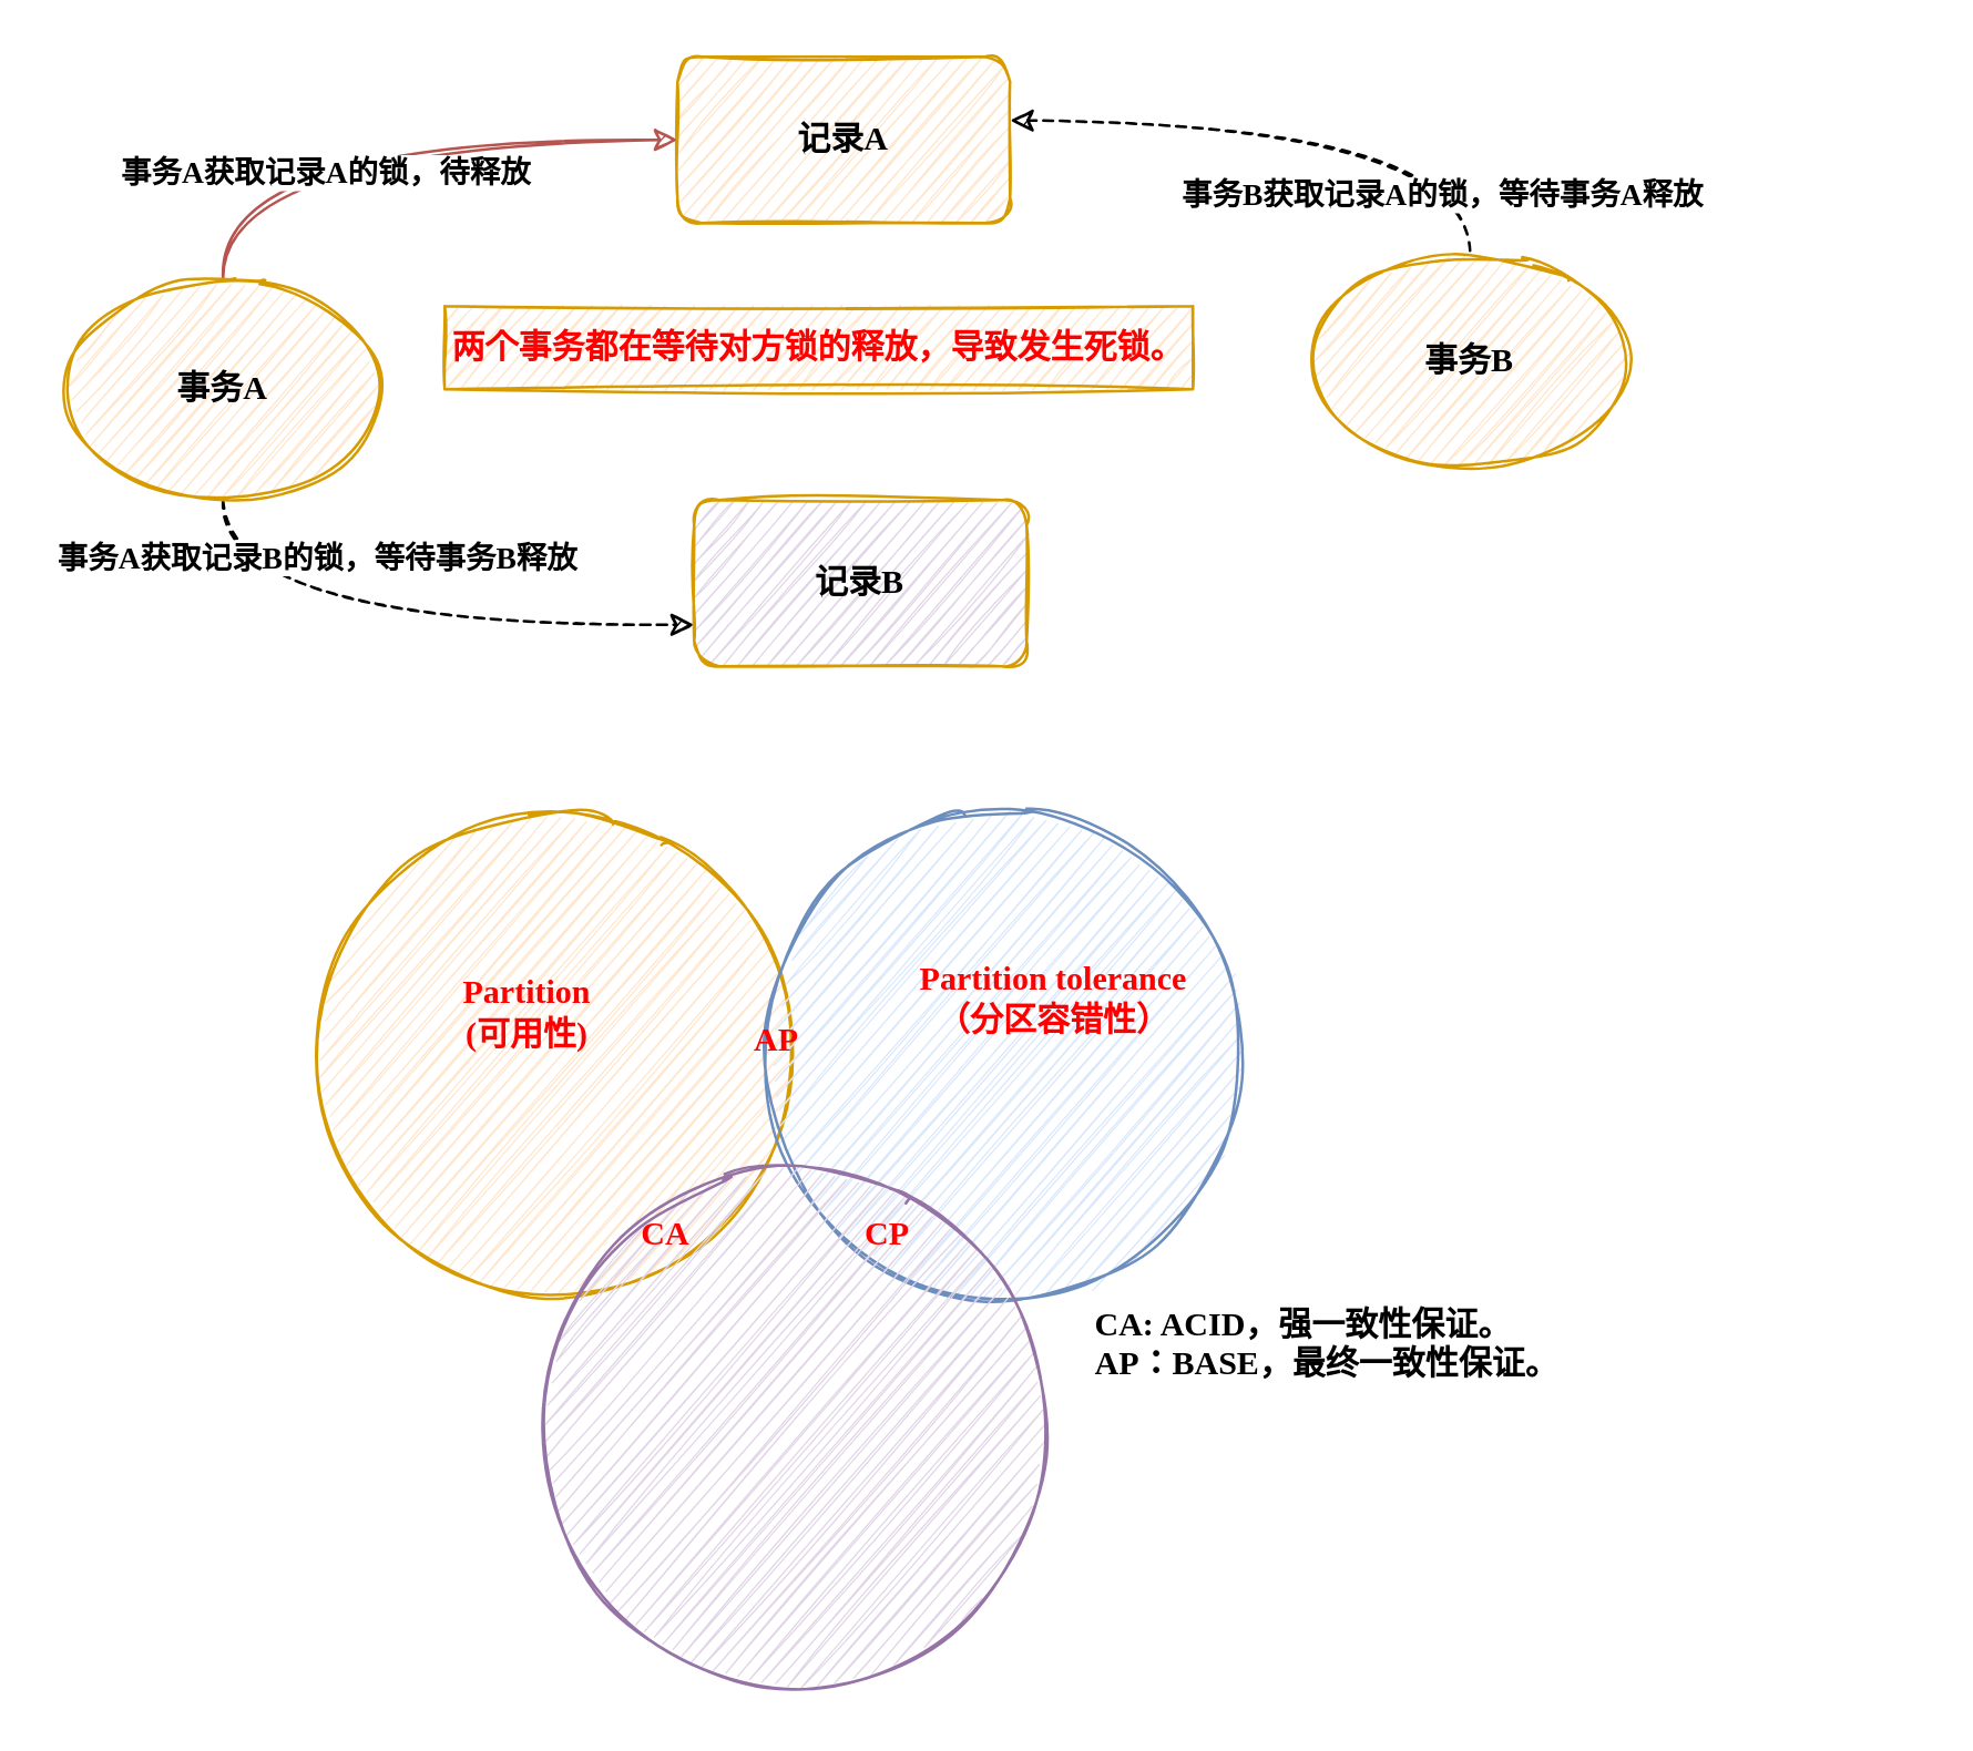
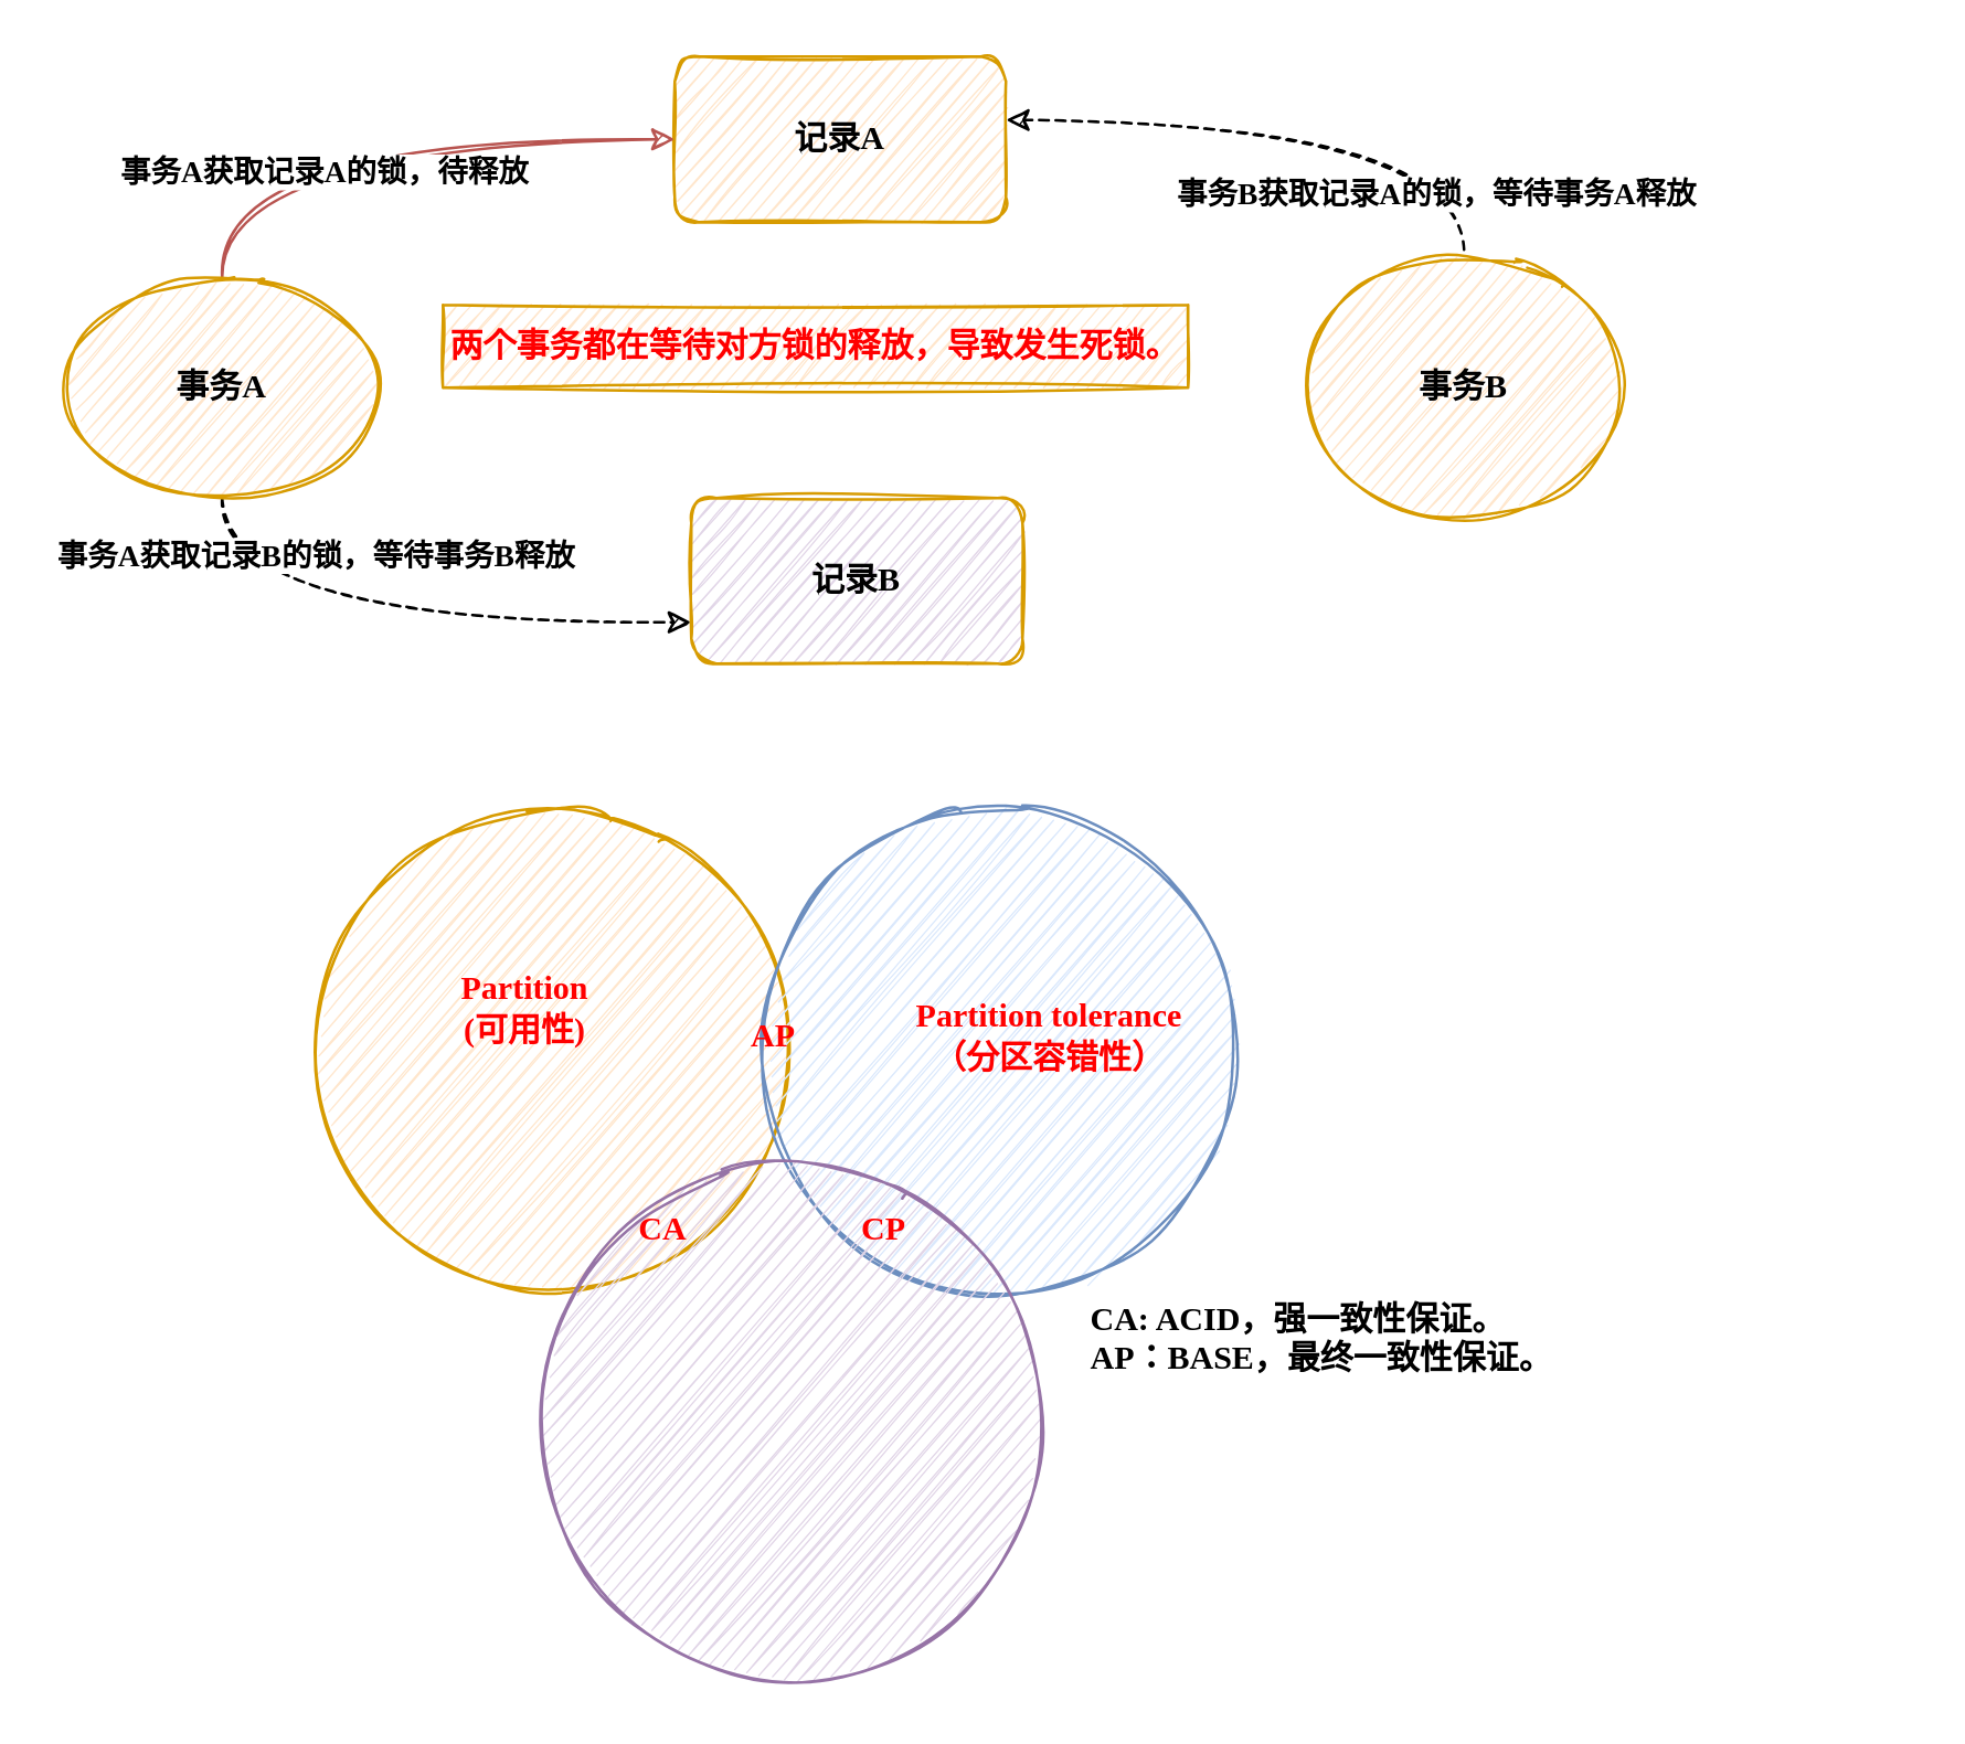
  <mxCell id="0" />
  <mxCell id="1" parent="0" />
  <mxCell id="2" value="记录B" style="rounded=1;whiteSpace=wrap;html=1;fillColor=#e1d5e7;strokeColor=#d79b00;sketch=1;fontStyle=1;fontFamily=Comic Sans MS;" vertex="1" parent="1"><mxGeometry x="250" y="180" width="120" height="60" as="geometry" /></mxCell>
  <mxCell id="3" value="记录A" style="rounded=1;whiteSpace=wrap;html=1;fillColor=#ffe6cc;strokeColor=#d79b00;sketch=1;fontStyle=1;fontFamily=Comic Sans MS;" vertex="1" parent="1"><mxGeometry x="244" y="20" width="120" height="60" as="geometry" /></mxCell>
  <mxCell id="4" style="edgeStyle=orthogonalEdgeStyle;curved=1;rounded=0;sketch=1;orthogonalLoop=1;jettySize=auto;html=1;entryX=0;entryY=0.5;entryDx=0;entryDy=0;fontFamily=Comic Sans MS;fillColor=#f8cecc;strokeColor=#b85450;" edge="1" parent="1" target="3"><mxGeometry relative="1" as="geometry"><mxPoint x="80" y="99.998" as="sourcePoint" /><mxPoint x="224" y="47.71" as="targetPoint" /><Array as="points"><mxPoint x="80" y="50" /></Array></mxGeometry></mxCell>
  <mxCell id="5" value="&lt;b&gt;事务A获取记录A的锁&lt;/b&gt;&lt;b&gt;，待释放&lt;/b&gt;" style="edgeLabel;html=1;align=center;verticalAlign=middle;resizable=0;points=[];fontFamily=Comic Sans MS;" vertex="1" connectable="0" parent="4"><mxGeometry x="-0.203" y="-11" relative="1" as="geometry"><mxPoint x="1" as="offset" /></mxGeometry></mxCell>
  <mxCell id="6" style="edgeStyle=orthogonalEdgeStyle;curved=1;rounded=0;sketch=1;orthogonalLoop=1;jettySize=auto;html=1;exitX=0.5;exitY=1;exitDx=0;exitDy=0;entryX=0;entryY=0.75;entryDx=0;entryDy=0;fontFamily=Comic Sans MS;dashed=1;" edge="1" parent="1" source="8" target="2"><mxGeometry relative="1" as="geometry" /></mxCell>
  <mxCell id="7" value="&lt;b&gt;事务A获取记录B的锁，等待事务B释放&lt;/b&gt;" style="edgeLabel;html=1;align=center;verticalAlign=middle;resizable=0;points=[];fontFamily=Comic Sans MS;" vertex="1" connectable="0" parent="6"><mxGeometry x="0.014" y="7" relative="1" as="geometry"><mxPoint x="-31" y="-18" as="offset" /></mxGeometry></mxCell>
  <mxCell id="8" value="事务A" style="ellipse;whiteSpace=wrap;html=1;fillColor=#ffe6cc;strokeColor=#d79b00;sketch=1;fontStyle=1;fontFamily=Comic Sans MS;" vertex="1" parent="1"><mxGeometry x="20" y="100" width="120" height="80" as="geometry" /></mxCell>
  <mxCell id="9" style="edgeStyle=orthogonalEdgeStyle;curved=1;rounded=0;sketch=1;orthogonalLoop=1;jettySize=auto;html=1;exitX=0.5;exitY=0;exitDx=0;exitDy=0;entryX=1;entryY=0.383;entryDx=0;entryDy=0;entryPerimeter=0;fontFamily=Comic Sans MS;dashed=1;" edge="1" parent="1" source="11" target="3"><mxGeometry relative="1" as="geometry" /></mxCell>
  <mxCell id="10" value="事务B获取记录A的锁，等待事务A释放" style="edgeLabel;html=1;align=center;verticalAlign=middle;resizable=0;points=[];fontFamily=Comic Sans MS;fontStyle=1" vertex="1" connectable="0" parent="9"><mxGeometry x="-0.089" y="10" relative="1" as="geometry"><mxPoint x="40" y="17" as="offset" /></mxGeometry></mxCell>
- <mxCell id="11" value="事务B" style="ellipse;whiteSpace=wrap;html=1;fillColor=#ffe6cc;strokeColor=#d79b00;sketch=1;fontStyle=1;fontFamily=Comic Sans MS;" vertex="1" parent="1"><mxGeometry x="470" y="90" width="120" height="80" as="geometry" /></mxCell>
+ <mxCell id="11" value="事务B" style="ellipse;whiteSpace=wrap;html=1;fillColor=#ffe6cc;strokeColor=#d79b00;sketch=1;fontStyle=1;fontFamily=Comic Sans MS;" vertex="1" parent="1"><mxGeometry x="470" y="90" width="120" height="100" as="geometry" /></mxCell>
  <mxCell id="12" value="两个事务都在等待对方锁的释放，导致发生死锁。" style="text;html=1;strokeColor=#d79b00;fillColor=#ffe6cc;align=center;verticalAlign=middle;whiteSpace=wrap;rounded=0;sketch=1;fontFamily=Comic Sans MS;fontStyle=1;fontColor=#FF0000;" vertex="1" parent="1"><mxGeometry x="160" y="110" width="270" height="30" as="geometry" /></mxCell>
  <mxCell id="13" value="" style="ellipse;whiteSpace=wrap;html=1;aspect=fixed;sketch=1;fontFamily=Comic Sans MS;fillColor=#ffe6cc;strokeColor=#d79b00;" vertex="1" parent="1"><mxGeometry x="110" y="290" width="180" height="180" as="geometry" /></mxCell>
  <mxCell id="14" value="" style="ellipse;whiteSpace=wrap;html=1;aspect=fixed;sketch=1;fontFamily=Comic Sans MS;fillColor=#dae8fc;strokeColor=#6c8ebf;" vertex="1" parent="1"><mxGeometry x="271" y="290" width="180" height="180" as="geometry" /></mxCell>
  <mxCell id="15" value="" style="ellipse;whiteSpace=wrap;html=1;aspect=fixed;sketch=1;fontFamily=Comic Sans MS;fillColor=#e1d5e7;strokeColor=#9673a6;" vertex="1" parent="1"><mxGeometry x="191.5" y="420" width="190" height="190" as="geometry" /></mxCell>
  <mxCell id="16" value="CA" style="text;html=1;strokeColor=none;fillColor=none;align=center;verticalAlign=middle;whiteSpace=wrap;rounded=0;sketch=1;fontFamily=Comic Sans MS;fontColor=#FF0000;fontStyle=1" vertex="1" parent="1"><mxGeometry x="210" y="430" width="60" height="30" as="geometry" /></mxCell>
  <mxCell id="17" value="&lt;b&gt;CP&lt;/b&gt;" style="text;html=1;strokeColor=none;fillColor=none;align=center;verticalAlign=middle;whiteSpace=wrap;rounded=0;sketch=1;fontFamily=Comic Sans MS;fontColor=#FF0000;" vertex="1" parent="1"><mxGeometry x="290" y="430" width="60" height="30" as="geometry" /></mxCell>
  <mxCell id="18" value="&lt;b&gt;AP&lt;/b&gt;" style="text;html=1;strokeColor=none;fillColor=none;align=center;verticalAlign=middle;whiteSpace=wrap;rounded=0;sketch=1;fontFamily=Comic Sans MS;fontColor=#FF0000;" vertex="1" parent="1"><mxGeometry x="250" y="360" width="60" height="30" as="geometry" /></mxCell>
  <mxCell id="19" value="&lt;b&gt;Partition&lt;br&gt;(可用性)&lt;/b&gt;" style="text;html=1;strokeColor=none;fillColor=none;align=center;verticalAlign=middle;whiteSpace=wrap;rounded=0;sketch=1;fontFamily=Comic Sans MS;fontColor=#FF0000;" vertex="1" parent="1"><mxGeometry x="160" y="350" width="60" height="30" as="geometry" /></mxCell>
- <mxCell id="20" value="Partition tolerance&lt;br&gt;（分区容错性）" style="text;html=1;strokeColor=none;fillColor=none;align=center;verticalAlign=middle;whiteSpace=wrap;rounded=0;sketch=1;fontFamily=Comic Sans MS;fontColor=#FF0000;fontStyle=1" vertex="1" parent="1"><mxGeometry x="320" y="345" width="120" height="30" as="geometry" /></mxCell>
+ <mxCell id="20" value="Partition tolerance&lt;br&gt;（分区容错性）" style="text;html=1;strokeColor=none;fillColor=none;align=center;verticalAlign=middle;whiteSpace=wrap;rounded=0;sketch=1;fontFamily=Comic Sans MS;fontColor=#FF0000;fontStyle=1" vertex="1" parent="1"><mxGeometry x="320" y="360" width="120" height="30" as="geometry" /></mxCell>
  <mxCell id="21" value="&lt;h1&gt;&lt;font color=&quot;#000000&quot;&gt;&lt;br&gt;&lt;/font&gt;&lt;/h1&gt;&lt;div&gt;&lt;font color=&quot;#000000&quot;&gt;&lt;b&gt;CA: ACID，强一致性保证。&lt;/b&gt;&lt;/font&gt;&lt;/div&gt;&lt;div&gt;&lt;font color=&quot;#000000&quot;&gt;&lt;b&gt;AP：BASE，最终一致性保证。&lt;/b&gt;&lt;/font&gt;&lt;/div&gt;" style="text;html=1;strokeColor=none;fillColor=none;spacing=5;spacingTop=-20;whiteSpace=wrap;overflow=hidden;rounded=0;sketch=1;fontFamily=Comic Sans MS;fontColor=#FF0000;" vertex="1" parent="1"><mxGeometry x="390" y="420" width="300" height="155" as="geometry" /></mxCell>
